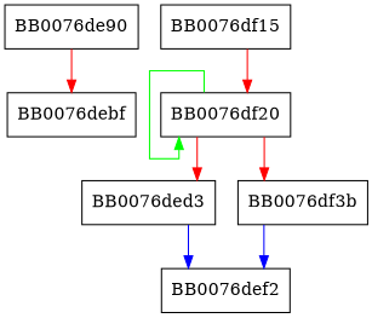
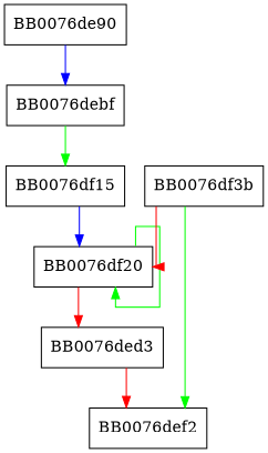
  digraph {
    splines=ortho
    node [shape=box]
    edge [color=red]
    BB0076de90
    BB0076debf
    n3 [label=BB0076df15]
    BB0076df20
    BB0076ded3
    BB0076def2
    BB0076df3b
-   BB0076de90 -> BB0076debf
-   n3 -> BB0076df20
+   BB0076de90 -> BB0076debf [color=blue]
+   BB0076debf -> n3 [color=green]
+   n3 -> BB0076df20 [color=blue]
    BB0076df20 -> BB0076df20 [color=green]
    BB0076df20 -> BB0076ded3
-   BB0076df20 -> BB0076df3b
-   BB0076ded3 -> BB0076def2 [color=blue]
-   BB0076df3b -> BB0076def2 [color=blue]
+   BB0076df3b -> BB0076df20
+   BB0076ded3 -> BB0076def2
+   BB0076df3b -> BB0076def2 [color=green]
  }
